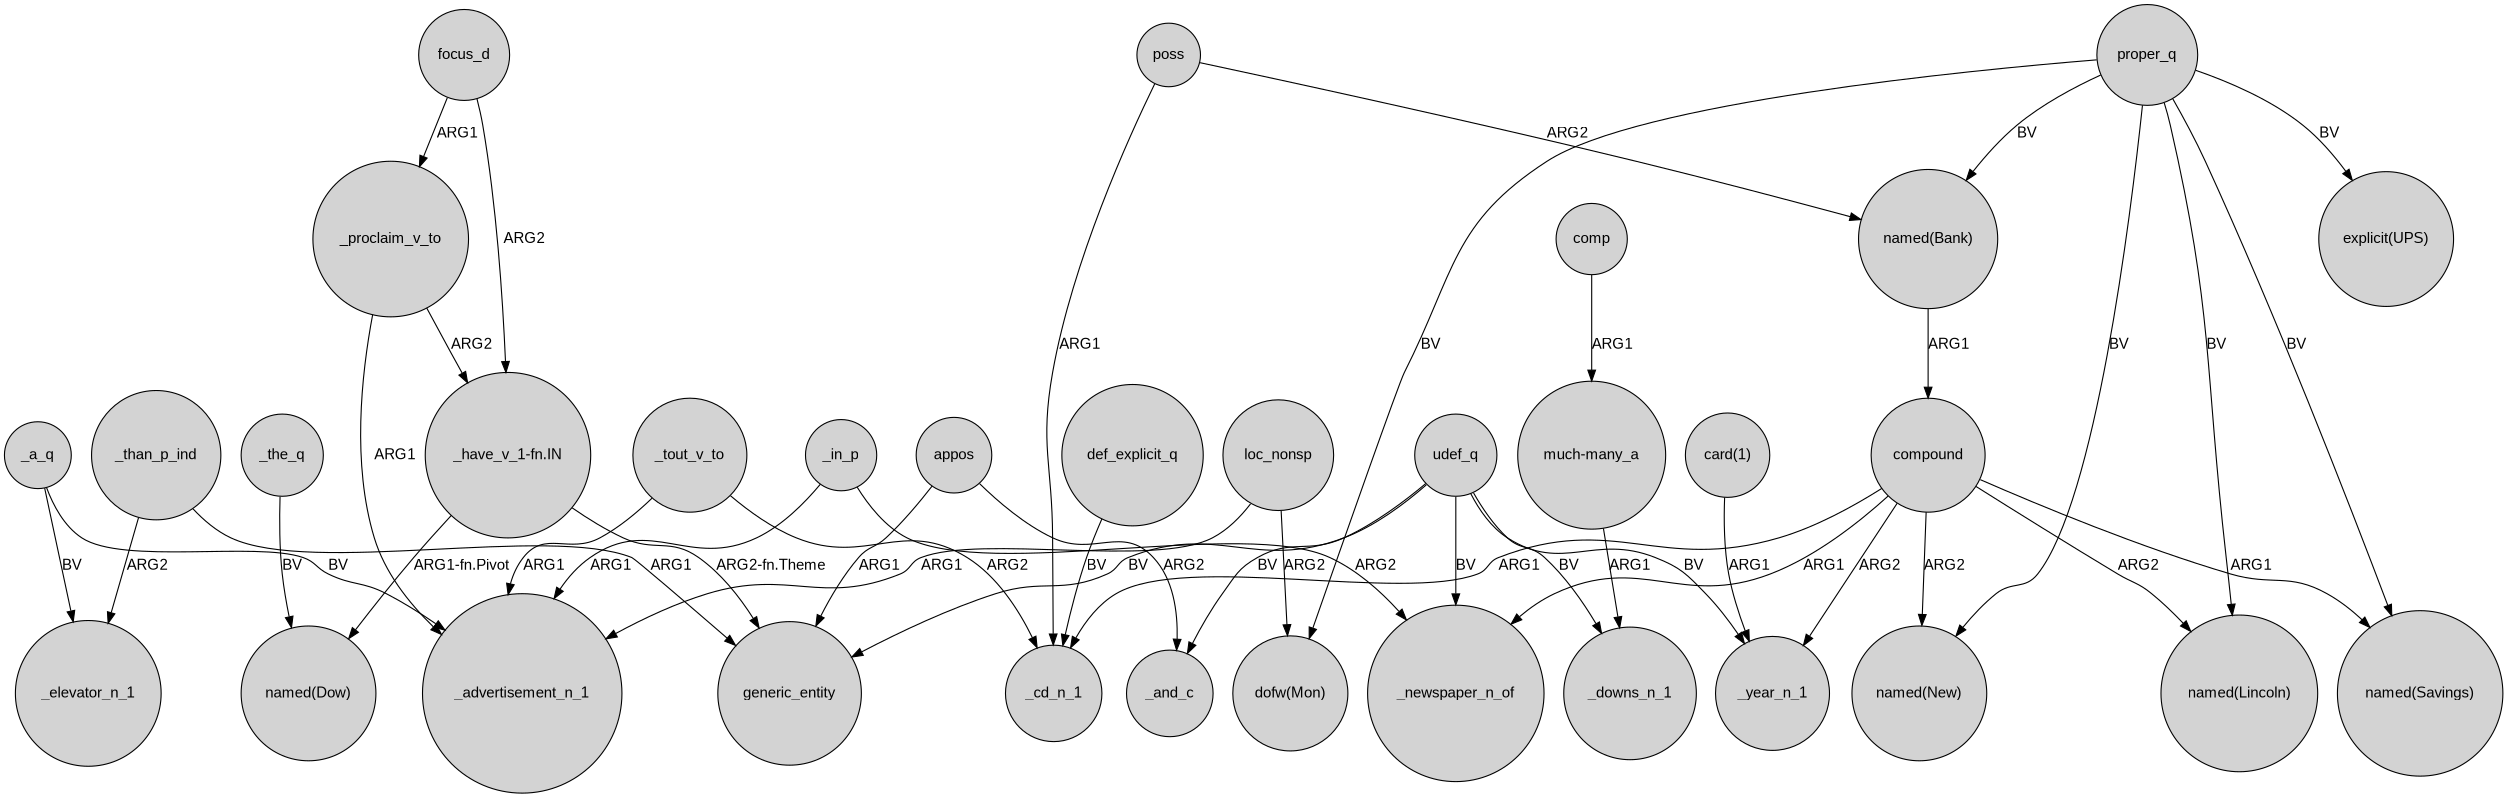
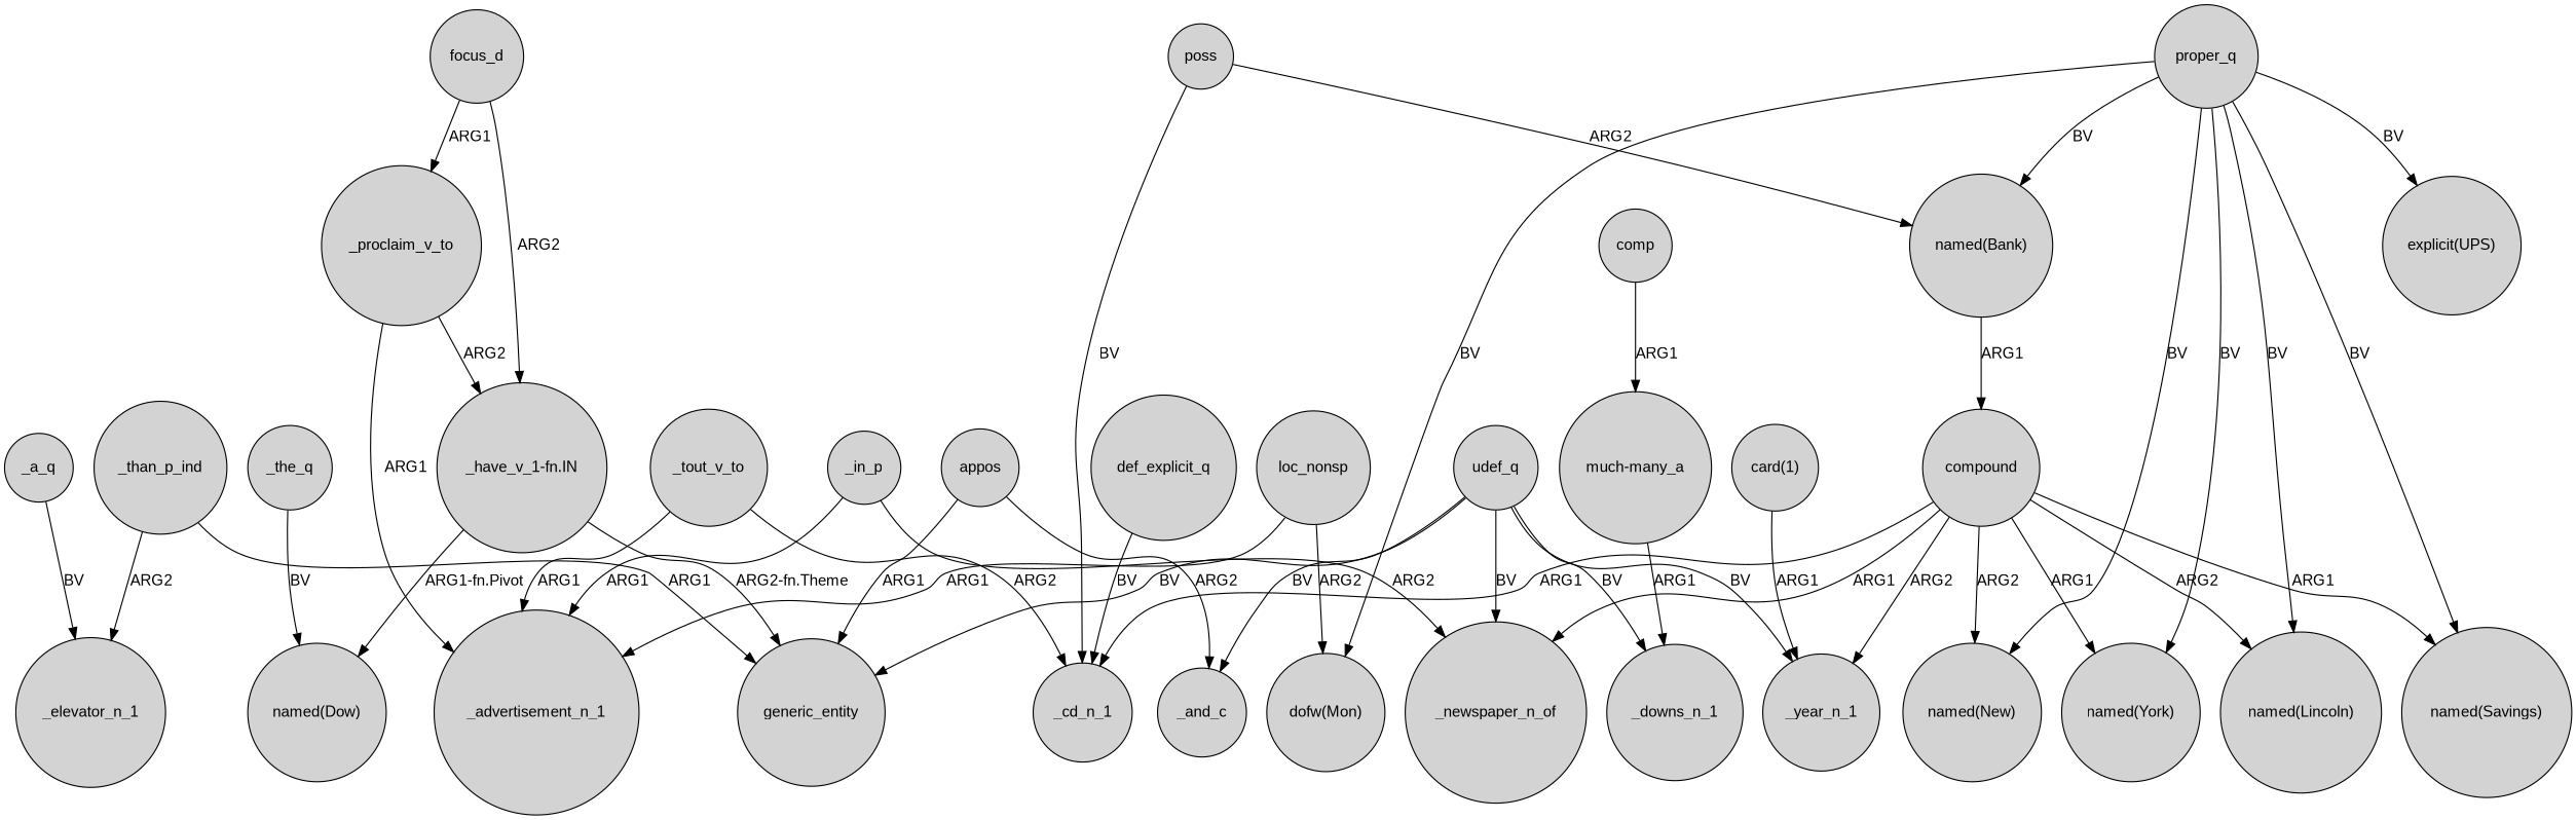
  digraph {
    fontname="Liberation Sans"
    node [fontname="Liberation Sans" shape=circle style=filled]
    edge [fontname="Liberation Sans"]
    _proclaim_v_to
    _advertisement_n_1
    "_have_v_1-fn.IN"
    "named(Dow)"
    generic_entity
    _tout_v_to
    _cd_n_1
    _in_p
    _newspaper_n_of
    focus_d
    compound
    "named(New)"
    "named(Lincoln)"
    "named(Savings)"
+   "named(York)"
    _year_n_1
    "named(Bank)"
    udef_q
    _and_c
    _downs_n_1
    proper_q
    "dofw(Mon)"
    n23 [label="explicit(UPS)"]
    "much-many_a"
    _than_p_ind
    _elevator_n_1
    loc_nonsp
    def_explicit_q
    appos
    poss
    _a_q
    comp
    "card(1)"
    _the_q
    _proclaim_v_to -> _advertisement_n_1 [label=ARG1]
    _proclaim_v_to -> "_have_v_1-fn.IN" [label=ARG2]
    "_have_v_1-fn.IN" -> "named(Dow)" [label="ARG1-fn.Pivot"]
    "_have_v_1-fn.IN" -> generic_entity [label="ARG2-fn.Theme"]
    _tout_v_to -> _advertisement_n_1 [label=ARG1]
    _tout_v_to -> _cd_n_1 [label=ARG2]
    _in_p -> _advertisement_n_1 [label=ARG1]
    _in_p -> _newspaper_n_of [label=ARG2]
    focus_d -> _proclaim_v_to [label=ARG1]
    focus_d -> "_have_v_1-fn.IN" [label=ARG2]
    compound -> _cd_n_1 [label=ARG1]
    compound -> _newspaper_n_of [label=ARG1]
    compound -> "named(New)" [label=ARG2]
    compound -> "named(Lincoln)" [label=ARG2]
    compound -> "named(Savings)" [label=ARG1]
+   compound -> "named(York)" [label=ARG1]
    compound -> _year_n_1 [label=ARG2]
    "named(Bank)" -> compound [label=ARG1]
    udef_q -> generic_entity [label=BV]
    udef_q -> _newspaper_n_of [label=BV]
    udef_q -> _year_n_1 [label=BV]
    udef_q -> _and_c [label=BV]
    udef_q -> _downs_n_1 [label=BV]
    proper_q -> "named(New)" [label=BV]
    proper_q -> "named(Lincoln)" [label=BV]
    proper_q -> "named(Savings)" [label=BV]
+   proper_q -> "named(York)" [label=BV]
    proper_q -> "named(Bank)" [label=BV]
    proper_q -> "dofw(Mon)" [label=BV]
    proper_q -> n23 [label=BV]
    "much-many_a" -> _downs_n_1 [label=ARG1]
    _than_p_ind -> generic_entity [label=ARG1]
    _than_p_ind -> _elevator_n_1 [label=ARG2]
    loc_nonsp -> _advertisement_n_1 [label=ARG1]
    loc_nonsp -> "dofw(Mon)" [label=ARG2]
    def_explicit_q -> _cd_n_1 [label=BV]
    appos -> generic_entity [label=ARG1]
    appos -> _and_c [label=ARG2]
-   poss -> _cd_n_1 [label=ARG1]
+   poss -> _cd_n_1 [label=BV]
    poss -> "named(Bank)" [label=ARG2]
-   _a_q -> _advertisement_n_1 [label=BV]
    _a_q -> _elevator_n_1 [label=BV]
    comp -> "much-many_a" [label=ARG1]
    "card(1)" -> _year_n_1 [label=ARG1]
    _the_q -> "named(Dow)" [label=BV]
  }
